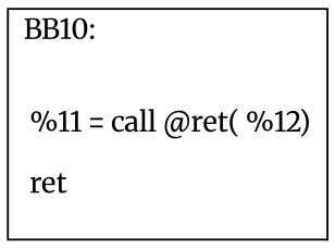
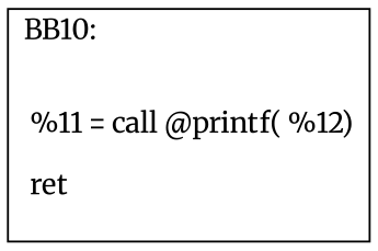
  digraph {
    fontname=Merriweather
-   n1 [label="{BB10:\l\l\n             %11 = call @ret( %12)\l\n             ret\l\n             }" shape=record color=black fontname=Merriweather]
+   n1 [label="{BB10:\l\l\n             %11 = call @printf( %12)\l\n             ret\l\n             }" shape=record color=black fontname=Merriweather]
  }
